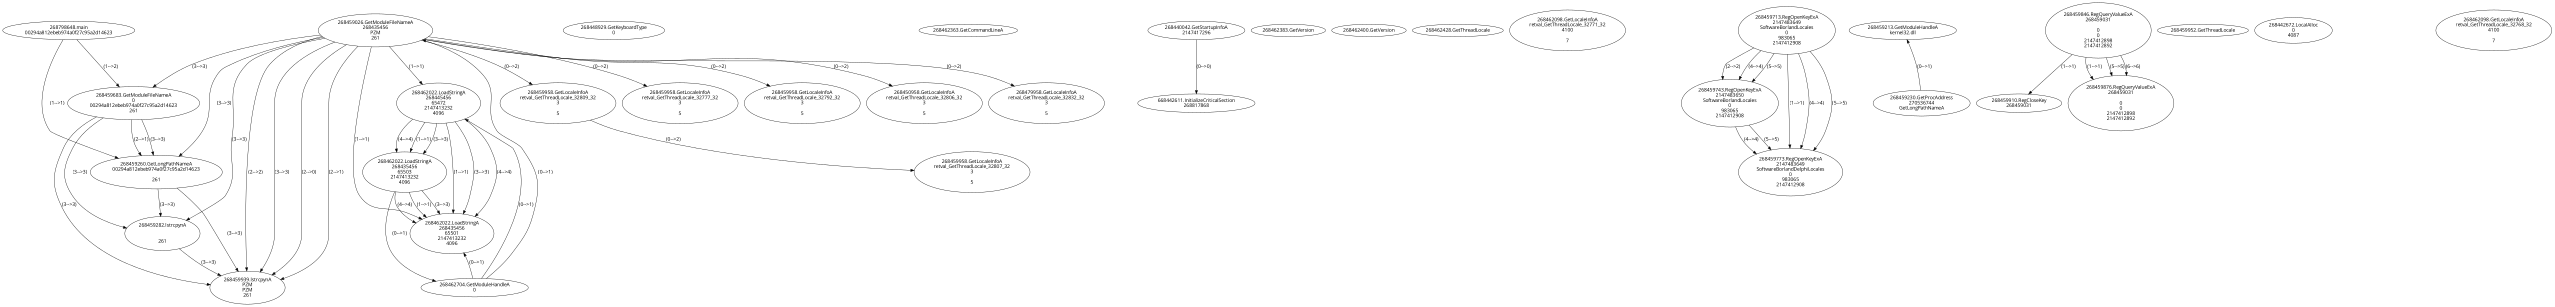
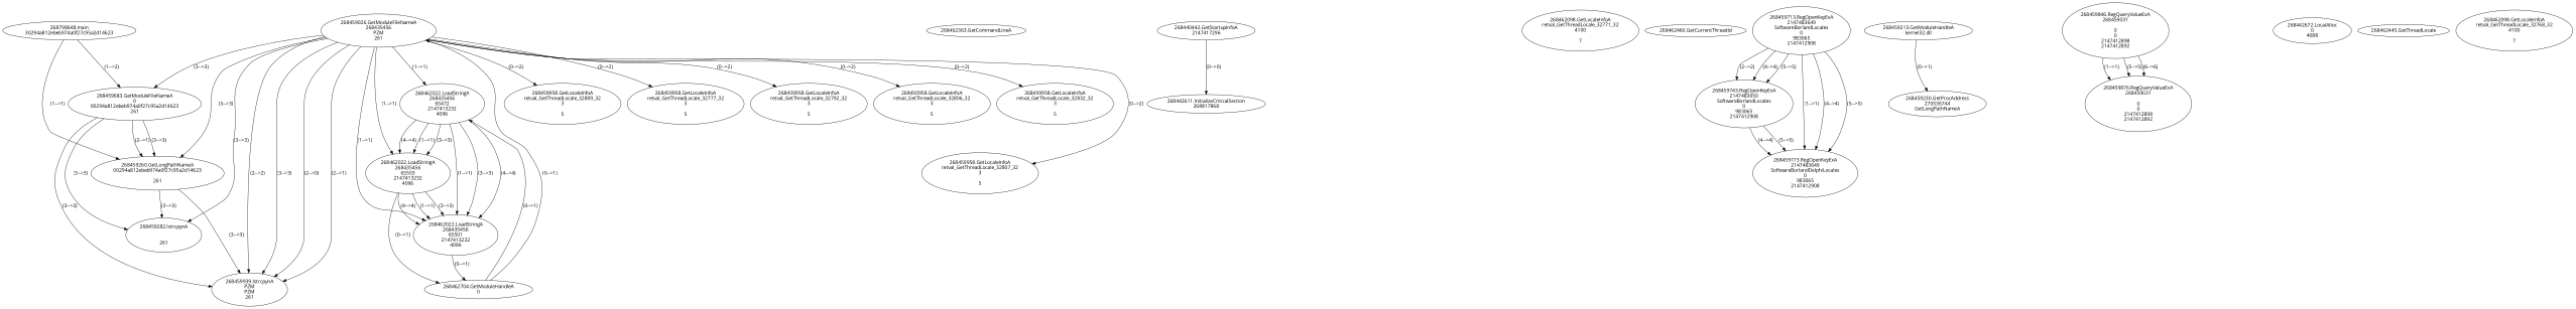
  digraph {
    fontname="Open Sans"
    node [fontname="Open Sans"]
    edge [fontname="Open Sans"]
-   n1 [label="268798648.main\n00294a812ebeb974a0f27c95a2d14623"]
+   n1 [label="268798648.main\n30294a812ebeb974a0f27c95a2d14623"]
    n2 [label="268459683.GetModuleFileNameA\n0\n00294a812ebeb974a0f27c95a2d14623\n261"]
    n3 [label="268459260.GetLongPathNameA\n00294a812ebeb974a0f27c95a2d14623\n\n261"]
    n4 [label="268459282.lstrcpynA\n\n\n261"]
    n5 [label="268459939.lstrcpynA\nPZM\nPZM\n261"]
    n6 [label="268462704.GetModuleHandleA\n0"]
    n7 [label="268459026.GetModuleFileNameA\n268435456\nPZM\n261"]
-   n8 [label="268462022.LoadStringA\n268445456\n65472\n2147413232\n4096"]
+   n8 [label="268462022.LoadStringA\n268435456\n65472\n2147413232\n4096"]
    n9 [label="268462022.LoadStringA\n268435456\n65501\n2147413232\n4096"]
    n10 [label="268462022.LoadStringA\n268435456\n65503\n2147413232\n4096"]
    n11 [label="268459958.GetLocaleInfoA\nretval_GetThreadLocale_32809_32\n3\n\n5"]
    n12 [label="268459958.GetLocaleInfoA\nretval_GetThreadLocale_32777_32\n3\n\n5"]
    n13 [label="268459958.GetLocaleInfoA\nretval_GetThreadLocale_32807_32\n3\n\n5"]
    n14 [label="268459958.GetLocaleInfoA\nretval_GetThreadLocale_32792_32\n3\n\n5"]
    n15 [label="268450958.GetLocaleInfoA\nretval_GetThreadLocale_32806_32\n3\n\n5"]
-   n16 [label="268479958.GetLocaleInfoA\nretval_GetThreadLocale_32832_32\n3\n\n5"]
-   n17 [label="268448929.GetKeyboardType\n0"]
+   n16 [label="268459958.GetLocaleInfoA\nretval_GetThreadLocale_32832_32\n3\n\n5"]
    n18 [label="268462363.GetCommandLineA\n"]
-   n19 [label="268440042.GetStartupInfoA\n2147417296"]
-   n20 [label="668442611.InitializeCriticalSection\n268817868"]
-   n21 [label="268462383.GetVersion\n"]
-   n22 [label="268462400.GetVersion\n"]
-   n23 [label="268462428.GetThreadLocale\n"]
+   n19 [label="268440442.GetStartupInfoA\n2147417296"]
+   n20 [label="268442611.InitializeCriticalSection\n268817868"]
    n24 [label="268462098.GetLocaleInfoA\nretval_GetThreadLocale_32771_32\n4100\n\n7"]
+   n25 [label="268462460.GetCurrentThreadId\n"]
    n26 [label="268459713.RegOpenKeyExA\n2147483649\nSoftware\Borland\Locales\n0\n983065\n2147412908"]
    n27 [label="268459743.RegOpenKeyExA\n2147483650\nSoftware\Borland\Locales\n0\n983065\n2147412908"]
    n28 [label="268459773.RegOpenKeyExA\n2147483649\nSoftware\Borland\Delphi\Locales\n0\n983065\n2147412908"]
    n29 [label="268459213.GetModuleHandleA\nkernel32.dll"]
    n30 [label="268459230.GetProcAddress\n270536744\nGetLongPathNameA"]
    n31 [label="268459846.RegQueryValueExA\n268459031\n\n0\n0\n2147412898\n2147412892"]
-   n32 [label="268459910.RegCloseKey\n268459031"]
    n33 [label="268459876.RegQueryValueExA\n268459031\n\n0\n0\n2147412898\n2147412892"]
-   n34 [label="268459952.GetThreadLocale\n"]
-   n35 [label="268442672.LocalAlloc\n0\n4087"]
+   n35 [label="268442672.LocalAlloc\n0\n4088"]
+   n36 [label="268462445.GetThreadLocale\n"]
    n37 [label="268462098.GetLocaleInfoA\nretval_GetThreadLocale_32768_32\n4100\n\n7"]
    n1 -> n2 [label="(1-->2)"]
    n1 -> n3 [label="(1-->1)"]
    n2 -> n3 [label="(2-->1)"]
    n2 -> n3 [label="(3-->3)"]
    n2 -> n4 [label="(3-->3)"]
    n2 -> n5 [label="(3-->3)"]
    n3 -> n4 [label="(3-->3)"]
    n3 -> n5 [label="(3-->3)"]
-   n4 -> n5 [label="(3-->3)"]
    n6 -> n7 [label="(0-->1)"]
    n6 -> n8 [label="(0-->1)"]
-   n6 -> n9 [label="(0-->1)"]
+   n9 -> n6 [label="(0-->1)"]
    n7 -> n2 [label="(3-->3)"]
    n7 -> n3 [label="(3-->3)"]
    n7 -> n4 [label="(3-->3)"]
    n7 -> n5 [label="(2-->1)"]
    n7 -> n5 [label="(2-->2)"]
    n7 -> n5 [label="(3-->3)"]
    n7 -> n5 [label="(2-->0)"]
    n7 -> n8 [label="(1-->1)"]
    n7 -> n9 [label="(1-->1)"]
+   n7 -> n10 [label="(1-->1)"]
    n7 -> n11 [label="(0-->2)"]
    n7 -> n12 [label="(0-->2)"]
-   n11 -> n13 [label="(0-->2)"]
+   n7 -> n13 [label="(0-->2)"]
    n7 -> n14 [label="(0-->2)"]
    n7 -> n15 [label="(0-->2)"]
    n7 -> n16 [label="(0-->2)"]
    n8 -> n9 [label="(1-->1)"]
    n8 -> n9 [label="(3-->3)"]
    n8 -> n9 [label="(4-->4)"]
    n8 -> n10 [label="(1-->1)"]
    n8 -> n10 [label="(3-->3)"]
    n8 -> n10 [label="(4-->4)"]
    n10 -> n6 [label="(0-->1)"]
    n10 -> n9 [label="(1-->1)"]
    n10 -> n9 [label="(3-->3)"]
    n10 -> n9 [label="(4-->4)"]
    n19 -> n20 [label="(0-->0)"]
    n26 -> n27 [label="(2-->2)"]
    n26 -> n27 [label="(4-->4)"]
    n26 -> n27 [label="(5-->5)"]
    n26 -> n28 [label="(1-->1)"]
    n26 -> n28 [label="(4-->4)"]
    n26 -> n28 [label="(5-->5)"]
    n27 -> n28 [label="(4-->4)"]
    n27 -> n28 [label="(5-->5)"]
-   n30 -> n29 [label="(0-->1)"]
-   n31 -> n32 [label="(1-->1)"]
+   n29 -> n30 [label="(0-->1)"]
    n31 -> n33 [label="(1-->1)"]
    n31 -> n33 [label="(5-->5)"]
    n31 -> n33 [label="(6-->6)"]
  }
